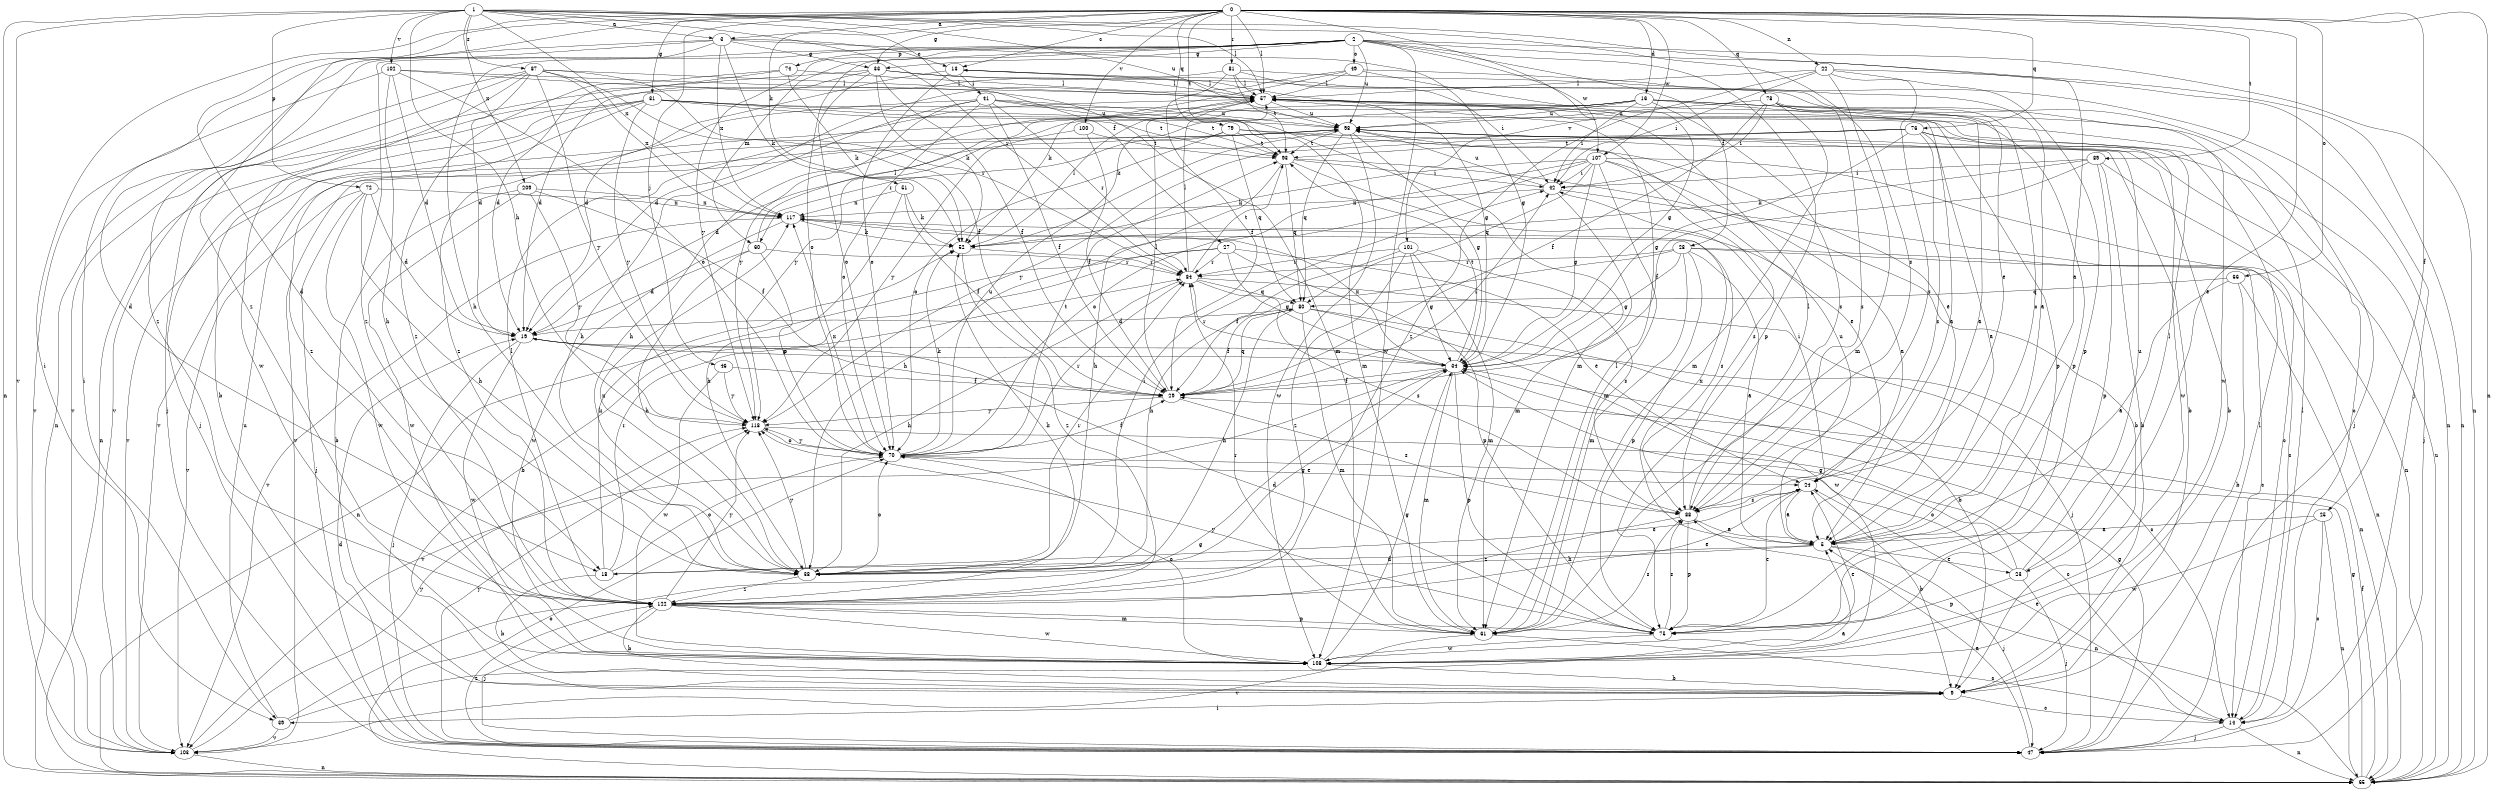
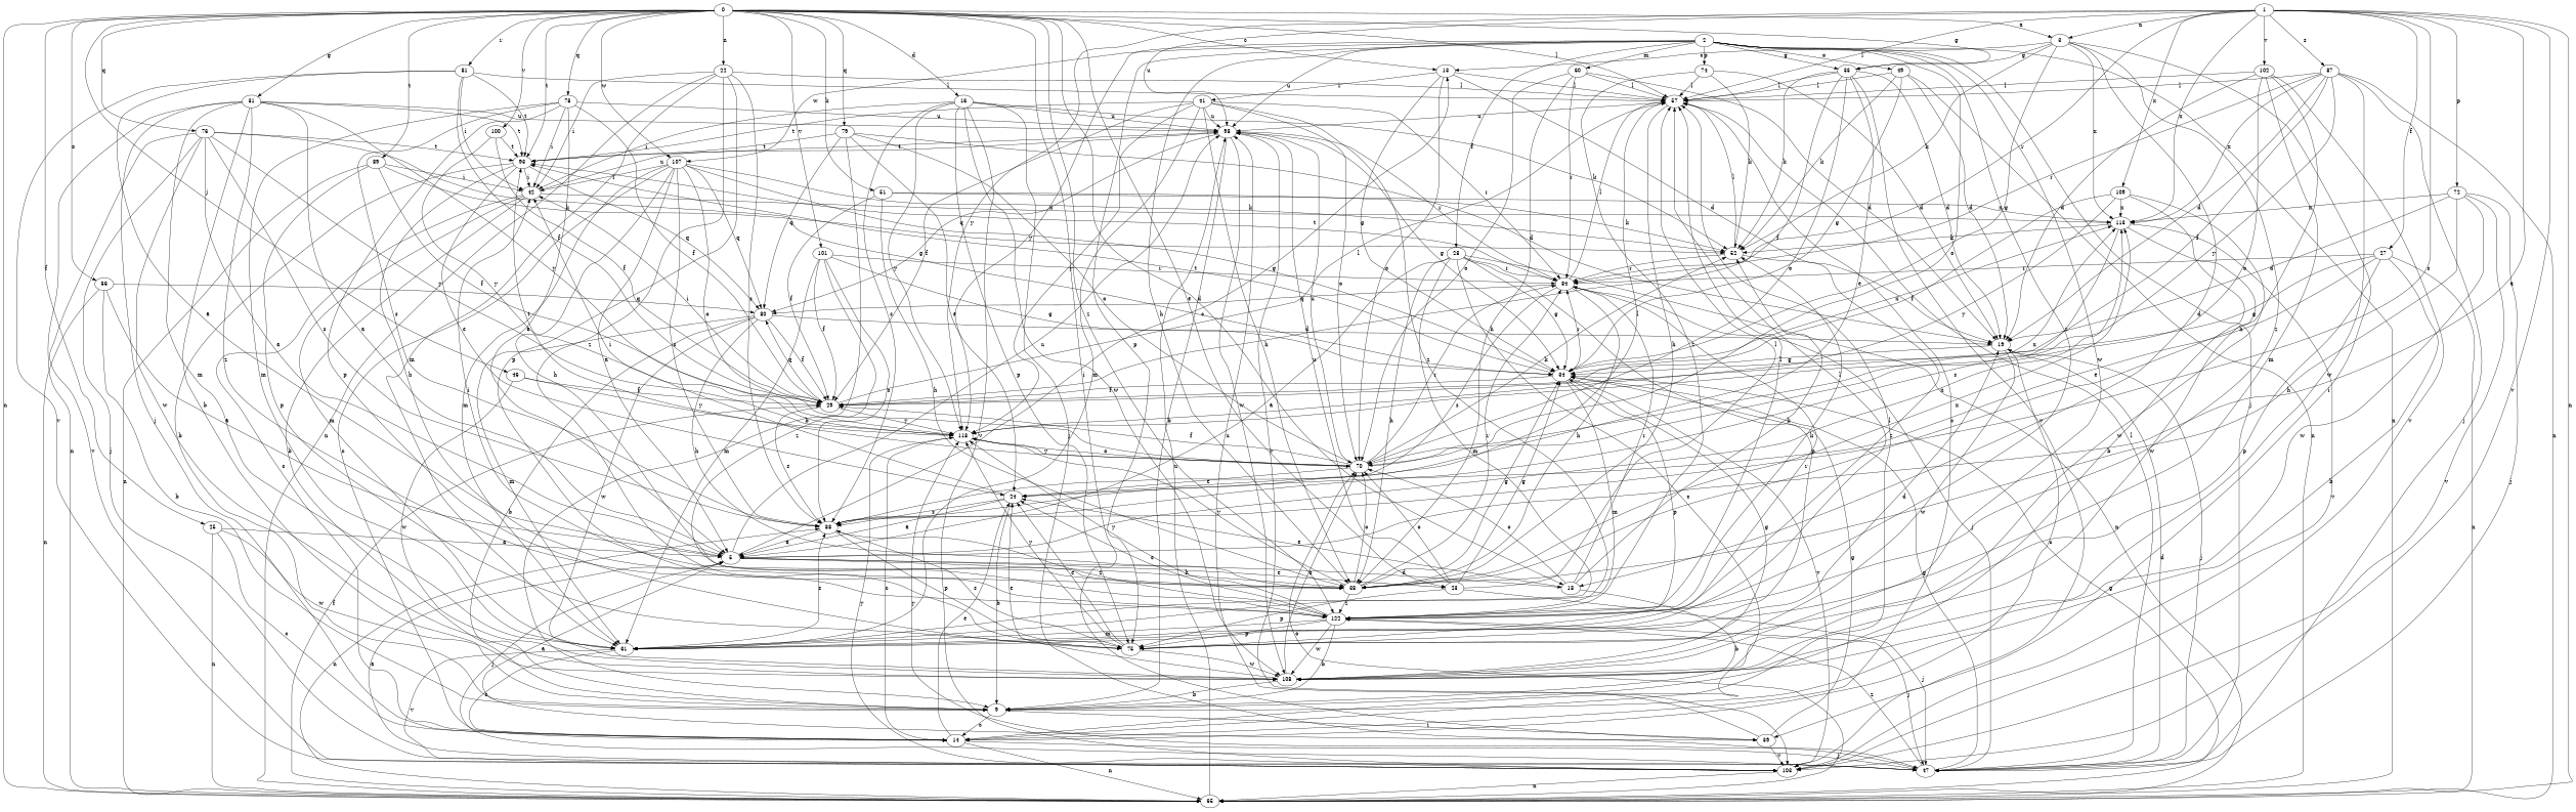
  strict digraph {
    0
    3
    13
    16
    18
    23
    25
    31
    33
    39
    46
    51
    57
    n14 [label=22]
    65
    66
    76
    78
    79
    81
    89
    93
    100
    101
    107
    122
-   113 [label=117]
+   113
    34
    52
    70
    19
    41
    88
    98
    103
    118
    47
    75
    108
    42
    84
    9
    24
    5
    14
    61
    29
    38
    80
    1
    27
    72
    87
    102
-   109 [label=209]
+   109
    2
    28
    60
    n59 [label=49]
    74
    0 -> 3 [label=a]
    0 -> 13 [label=c]
    0 -> 16 [label=d]
    0 -> 18 [label=d]
    0 -> 23 [label=e]
    0 -> 25 [label=f]
    0 -> 31 [label=g]
    0 -> 33 [label=g]
    0 -> 39 [label=i]
    0 -> 46 [label=j]
    0 -> 51 [label=k]
    0 -> 57 [label=l]
    0 -> n14 [label=n]
    0 -> 65 [label=n]
    0 -> 66 [label=o]
    0 -> 76 [label=q]
    0 -> 78 [label=q]
    0 -> 79 [label=q]
    0 -> 81 [label=r]
    0 -> 89 [label=t]
    0 -> 93 [label=t]
    0 -> 100 [label=v]
    0 -> 101 [label=v]
    0 -> 107 [label=w]
    0 -> 122 [label=z]
    3 -> 13 [label=c]
    3 -> 18 [label=d]
    3 -> 33 [label=g]
    3 -> 39 [label=i]
    3 -> 122 [label=z]
    3 -> 113 [label=x]
    3 -> 34 [label=g]
    3 -> 52 [label=k]
    13 -> 57 [label=l]
    13 -> 34 [label=g]
    13 -> 70 [label=o]
    13 -> 19 [label=d]
    13 -> 41 [label=i]
    16 -> 52 [label=k]
    16 -> 88 [label=s]
    16 -> 98 [label=u]
    16 -> 103 [label=v]
    16 -> 118 [label=y]
    16 -> 47 [label=j]
    16 -> 75 [label=p]
    16 -> 108 [label=w]
    16 -> 42 [label=i]
    18 -> 52 [label=k]
    18 -> 70 [label=o]
    18 -> 84 [label=r]
    18 -> 9 [label=b]
    18 -> 24 [label=e]
    23 -> 57 [label=l]
    23 -> 34 [label=g]
    23 -> 70 [label=o]
    23 -> 98 [label=u]
    23 -> 47 [label=j]
    23 -> 75 [label=p]
    25 -> 65 [label=n]
    25 -> 108 [label=w]
    25 -> 5 [label=a]
    25 -> 14 [label=c]
    31 -> 65 [label=n]
    31 -> 93 [label=t]
    31 -> 122 [label=z]
    31 -> 98 [label=u]
    31 -> 118 [label=y]
-   31 -> 47 [label=j]
+   31 -> 14 [label=j]
    31 -> 9 [label=b]
    31 -> 5 [label=a]
    31 -> 61 [label=m]
    33 -> 57 [label=l]
    33 -> 52 [label=k]
    33 -> 70 [label=o]
    33 -> 19 [label=d]
    33 -> 103 [label=v]
    33 -> 24 [label=e]
    33 -> 29 [label=f]
    39 -> 34 [label=g]
    39 -> 98 [label=u]
    39 -> 103 [label=v]
    39 -> 5 [label=a]
    46 -> 118 [label=y]
    46 -> 108 [label=w]
    46 -> 29 [label=f]
    51 -> 113 [label=x]
    51 -> 52 [label=k]
    51 -> 29 [label=f]
    51 -> 38 [label=h]
    57 -> 98 [label=u]
    57 -> 14 [label=c]
    57 -> 38 [label=h]
    n14 -> 57 [label=l]
    n14 -> 65 [label=n]
    n14 -> 122 [label=z]
    n14 -> 88 [label=s]
    n14 -> 75 [label=p]
    n14 -> 42 [label=i]
    n14 -> 61 [label=m]
    65 -> 34 [label=g]
    65 -> 70 [label=o]
    65 -> 88 [label=n]
    65 -> 98 [label=u]
    65 -> 29 [label=f]
    66 -> 65 [label=n]
    66 -> 9 [label=b]
    66 -> 5 [label=a]
    66 -> 80 [label=q]
    76 -> 93 [label=t]
    76 -> 34 [label=g]
    76 -> 88 [label=s]
    76 -> 103 [label=v]
    76 -> 118 [label=y]
    76 -> 47 [label=j]
    76 -> 108 [label=w]
    76 -> 5 [label=a]
    78 -> 88 [label=s]
    78 -> 98 [label=u]
    78 -> 75 [label=p]
    78 -> 42 [label=i]
    78 -> 5 [label=a]
    78 -> 61 [label=m]
    78 -> 29 [label=f]
    79 -> 93 [label=t]
    79 -> 70 [label=o]
    79 -> 19 [label=d]
    79 -> 9 [label=b]
    79 -> 24 [label=e]
    79 -> 80 [label=q]
    81 -> 57 [label=l]
    81 -> 93 [label=t]
    81 -> 103 [label=v]
    81 -> 42 [label=i]
    81 -> 5 [label=a]
    81 -> 29 [label=f]
    89 -> 65 [label=n]
    89 -> 52 [label=k]
    89 -> 75 [label=p]
    89 -> 42 [label=i]
    89 -> 29 [label=f]
    93 -> 42 [label=i]
    93 -> 9 [label=b]
    93 -> 24 [label=e]
    93 -> 38 [label=h]
    93 -> 80 [label=q]
    100 -> 93 [label=t]
    100 -> 118 [label=y]
    100 -> 29 [label=f]
    101 -> 122 [label=z]
    101 -> 34 [label=g]
    101 -> 88 [label=s]
    101 -> 84 [label=r]
    101 -> 61 [label=m]
    101 -> 29 [label=f]
    107 -> 34 [label=g]
    107 -> 52 [label=k]
    107 -> 70 [label=o]
    107 -> 88 [label=s]
    107 -> 42 [label=i]
    107 -> 5 [label=a]
    107 -> 14 [label=c]
    107 -> 61 [label=m]
    107 -> 38 [label=h]
    107 -> 80 [label=q]
    122 -> 57 [label=l]
    122 -> 52 [label=k]
    122 -> 118 [label=y]
    122 -> 47 [label=j]
    122 -> 75 [label=p]
    122 -> 108 [label=w]
    122 -> 9 [label=b]
    122 -> 24 [label=e]
    122 -> 61 [label=m]
    113 -> 52 [label=k]
    113 -> 88 [label=s]
    113 -> 103 [label=v]
    113 -> 108 [label=w]
    34 -> 93 [label=t]
    34 -> 113 [label=x]
    34 -> 103 [label=v]
    34 -> 75 [label=p]
    34 -> 84 [label=r]
    34 -> 61 [label=m]
    34 -> 29 [label=f]
    52 -> 57 [label=l]
    52 -> 122 [label=z]
    52 -> 84 [label=r]
    70 -> 93 [label=t]
    70 -> 113 [label=x]
    70 -> 52 [label=k]
    70 -> 98 [label=u]
    70 -> 118 [label=y]
    70 -> 84 [label=r]
    70 -> 24 [label=e]
    70 -> 29 [label=f]
    19 -> 34 [label=g]
    19 -> 47 [label=j]
    19 -> 108 [label=w]
    19 -> 14 [label=c]
    41 -> 93 [label=t]
    41 -> 122 [label=z]
    41 -> 70 [label=o]
    41 -> 98 [label=u]
    41 -> 118 [label=y]
    41 -> 84 [label=r]
    41 -> 61 [label=m]
    41 -> 29 [label=f]
    41 -> 38 [label=h]
    88 -> 57 [label=l]
    88 -> 122 [label=z]
    88 -> 75 [label=p]
    88 -> 5 [label=a]
    98 -> 93 [label=t]
    98 -> 34 [label=g]
    98 -> 103 [label=v]
    98 -> 108 [label=w]
-   98 -> 60 [label=r]
+   98 -> 84 [label=r]
    98 -> 9 [label=b]
    98 -> 80 [label=q]
    103 -> 65 [label=n]
    103 -> 118 [label=y]
    118 -> 70 [label=o]
    118 -> 14 [label=c]
    47 -> 57 [label=l]
    47 -> 122 [label=z]
    47 -> 34 [label=g]
    47 -> 19 [label=d]
    47 -> 118 [label=y]
    47 -> 5 [label=a]
    75 -> 19 [label=d]
    75 -> 88 [label=s]
    75 -> 118 [label=y]
    75 -> 108 [label=w]
    75 -> 24 [label=e]
    108 -> 34 [label=g]
    108 -> 70 [label=o]
    108 -> 9 [label=b]
    108 -> 24 [label=e]
    42 -> 113 [label=x]
    42 -> 98 [label=u]
-   89 -> 9 [label=b]
+   42 -> 9 [label=b]
    42 -> 14 [label=c]
    42 -> 61 [label=m]
    84 -> 57 [label=l]
    84 -> 93 [label=t]
    84 -> 88 [label=s]
    84 -> 47 [label=j]
    84 -> 38 [label=h]
    84 -> 80 [label=q]
    9 -> 39 [label=i]
    9 -> 14 [label=c]
    24 -> 88 [label=s]
    24 -> 42 [label=i]
    24 -> 9 [label=b]
    24 -> 5 [label=a]
    5 -> 13 [label=c]
    5 -> 18 [label=d]
    5 -> 23 [label=e]
    5 -> 113 [label=x]
    5 -> 98 [label=u]
    5 -> 47 [label=j]
    5 -> 38 [label=h]
    14 -> 57 [label=l]
    14 -> 65 [label=n]
    14 -> 47 [label=j]
    14 -> 24 [label=e]
    61 -> 57 [label=l]
    61 -> 88 [label=s]
    61 -> 103 [label=v]
    61 -> 84 [label=r]
    61 -> 14 [label=c]
    29 -> 57 [label=l]
    29 -> 88 [label=s]
    29 -> 118 [label=y]
    29 -> 42 [label=i]
    29 -> 80 [label=q]
    38 -> 122 [label=z]
    38 -> 113 [label=x]
    38 -> 34 [label=g]
    38 -> 70 [label=o]
    38 -> 118 [label=y]
    38 -> 42 [label=i]
    38 -> 84 [label=r]
    80 -> 19 [label=d]
    80 -> 108 [label=w]
    80 -> 9 [label=b]
    80 -> 61 [label=m]
    80 -> 29 [label=f]
    80 -> 38 [label=h]
    1 -> 3 [label=a]
    1 -> 57 [label=l]
    1 -> 65 [label=n]
    1 -> 113 [label=x]
    1 -> 88 [label=s]
    1 -> 98 [label=u]
    1 -> 103 [label=v]
-   1 -> 118 [label=h]
+   1 -> 118 [label=y]
    1 -> 84 [label=r]
    1 -> 5 [label=a]
    1 -> 27 [label=f]
    1 -> 72 [label=p]
    1 -> 87 [label=s]
    1 -> 102 [label=v]
    1 -> 109 [label=x]
    27 -> 65 [label=n]
    27 -> 34 [label=g]
    27 -> 75 [label=p]
    27 -> 84 [label=r]
    27 -> 9 [label=b]
    27 -> 24 [label=e]
    72 -> 113 [label=x]
    72 -> 19 [label=d]
    72 -> 103 [label=v]
    72 -> 47 [label=j]
    72 -> 108 [label=w]
    72 -> 38 [label=h]
    87 -> 57 [label=l]
    87 -> 65 [label=n]
    87 -> 113 [label=x]
    87 -> 19 [label=d]
    87 -> 118 [label=y]
    87 -> 47 [label=j]
    87 -> 108 [label=w]
    87 -> 84 [label=r]
    87 -> 29 [label=f]
    102 -> 57 [label=l]
    102 -> 70 [label=o]
    102 -> 19 [label=d]
    102 -> 103 [label=v]
    102 -> 61 [label=m]
    102 -> 38 [label=h]
    109 -> 113 [label=x]
    109 -> 118 [label=y]
    109 -> 108 [label=w]
    109 -> 9 [label=b]
    109 -> 29 [label=f]
    2 -> 33 [label=g]
    2 -> 65 [label=n]
    2 -> 107 [label=w]
    2 -> 122 [label=z]
    2 -> 70 [label=o]
    2 -> 98 [label=u]
    2 -> 118 [label=y]
    2 -> 47 [label=j]
    2 -> 75 [label=p]
    2 -> 108 [label=w]
    2 -> 38 [label=h]
    2 -> 28 [label=f]
    2 -> 60 [label=m]
    2 -> n59 [label=o]
    2 -> 74 [label=p]
    28 -> 65 [label=n]
    28 -> 34 [label=g]
    28 -> 75 [label=p]
    28 -> 84 [label=r]
    28 -> 5 [label=a]
    28 -> 14 [label=c]
    28 -> 61 [label=m]
    28 -> 38 [label=h]
    60 -> 57 [label=l]
    60 -> 70 [label=o]
    60 -> 19 [label=d]
    60 -> 84 [label=r]
    60 -> 38 [label=h]
    n59 -> 57 [label=l]
    n59 -> 65 [label=n]
    n59 -> 34 [label=g]
    n59 -> 52 [label=k]
    n59 -> 19 [label=d]
    74 -> 57 [label=l]
    74 -> 122 [label=z]
    74 -> 52 [label=k]
    74 -> 19 [label=d]
  }
